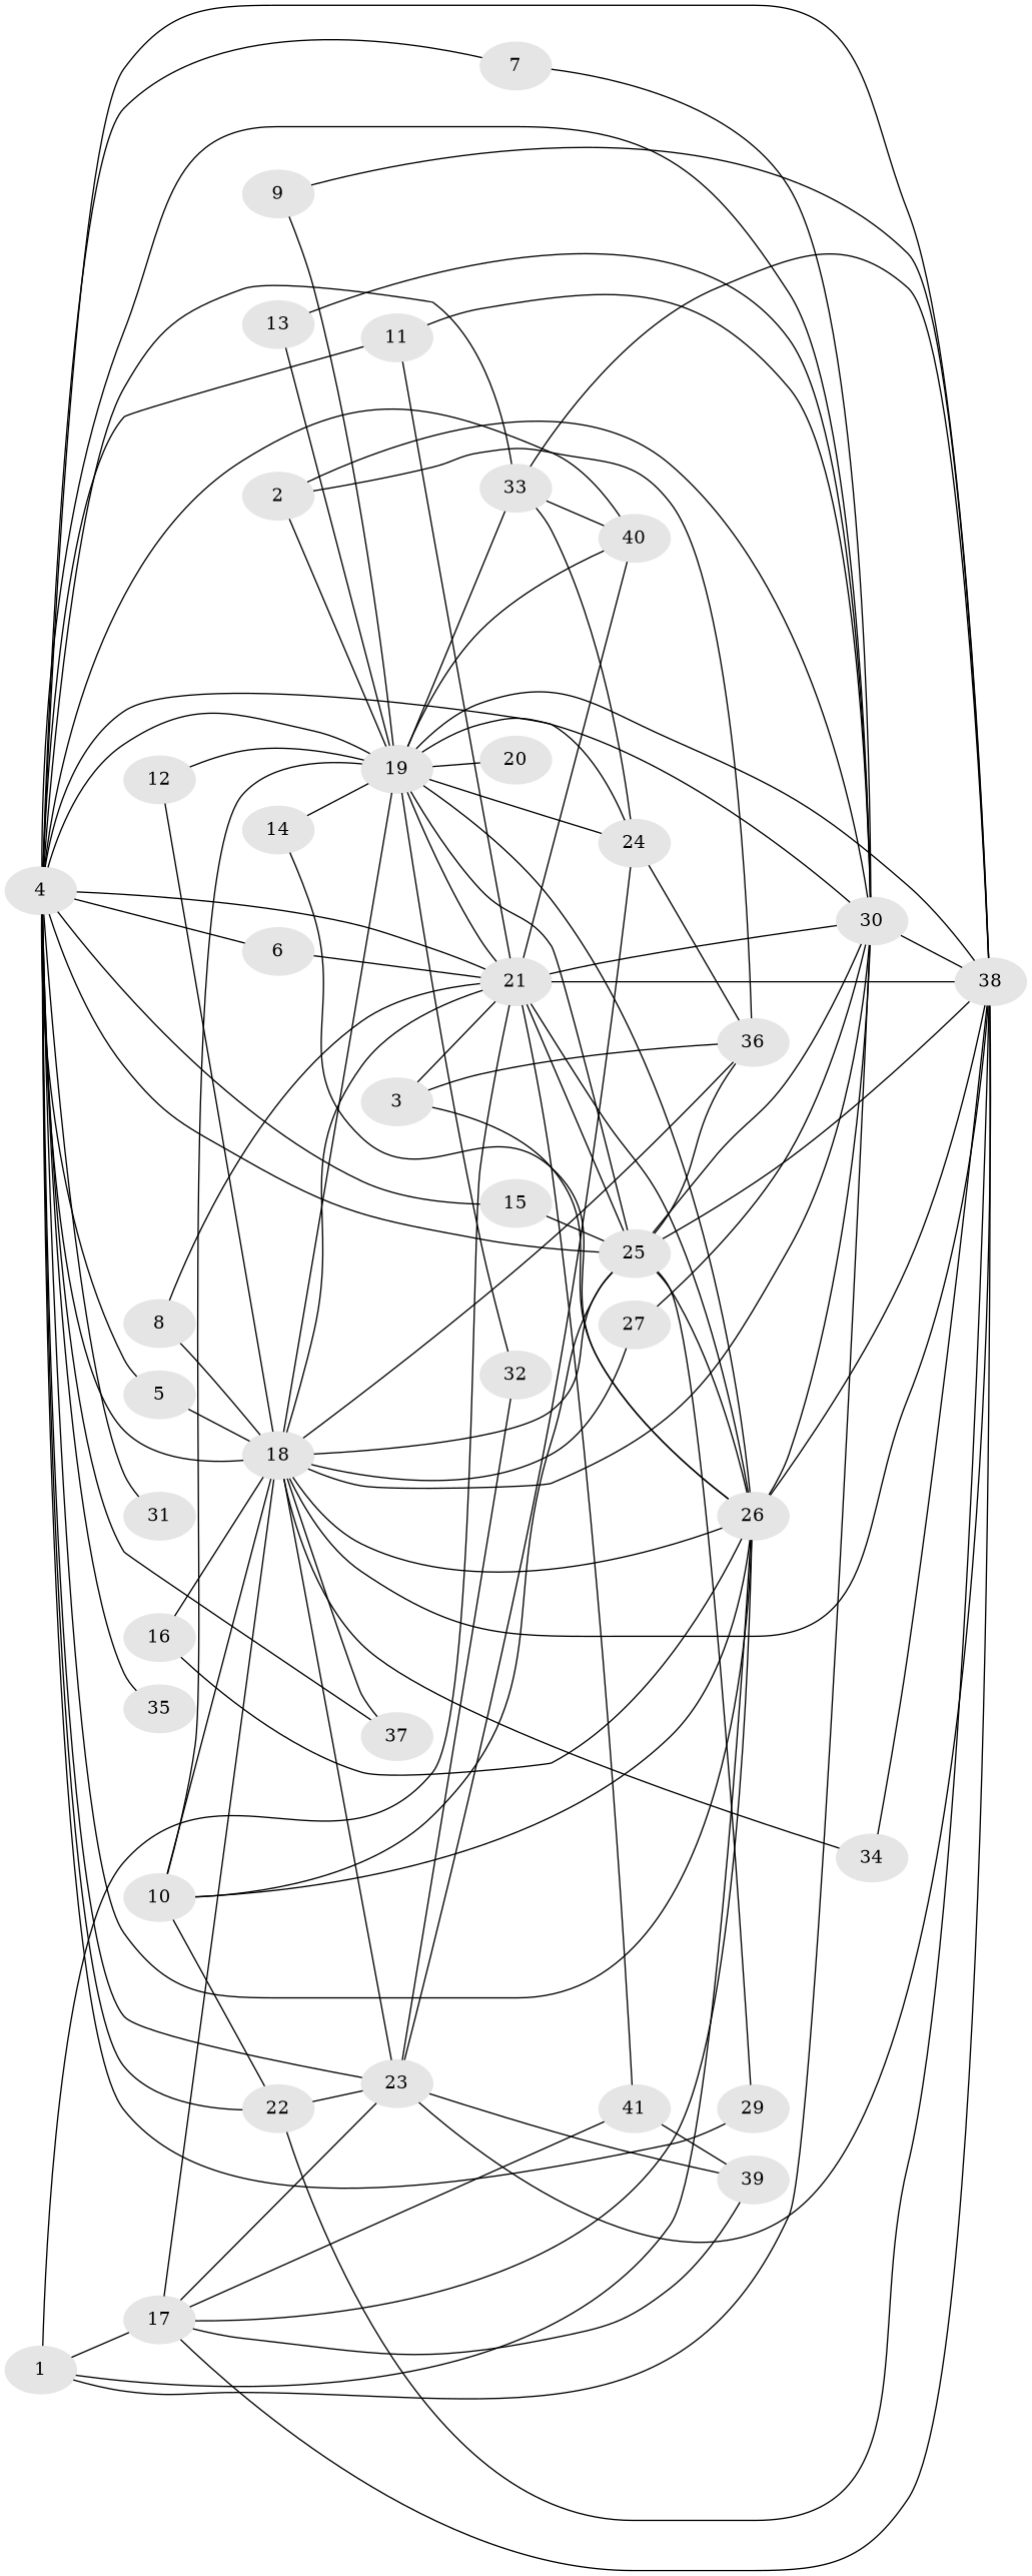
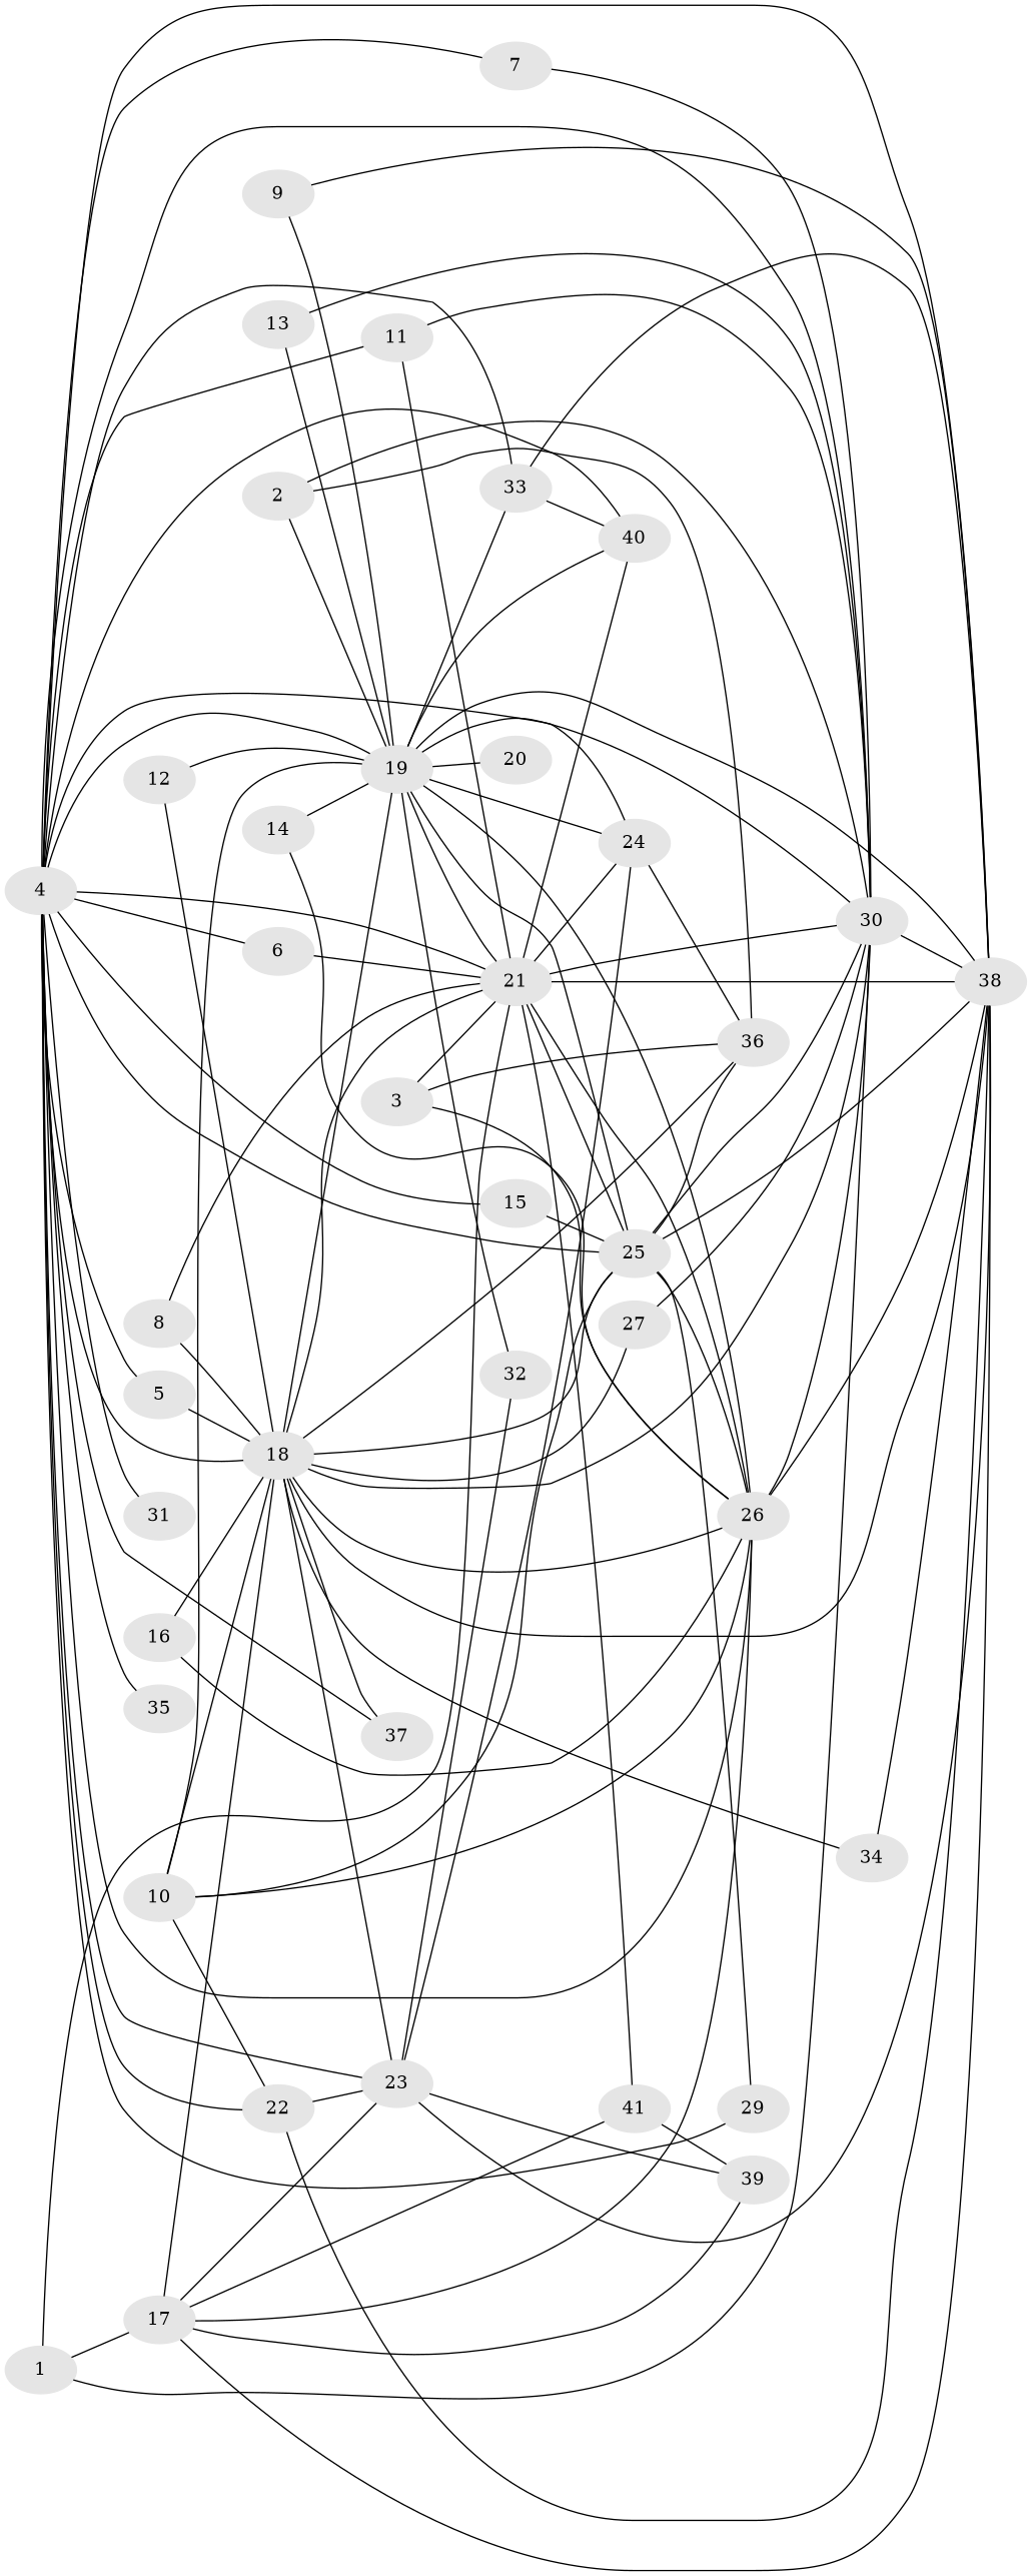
  graph {
    rankdir=LR
    node [color=gray90 style=filled]
    edge [weight=1.0]
    1
    17
    21
    26
    30
    18
    23
    38
    39
    41
    24
    25
    40
    2
    19
    36
    33
    20
    32
    3
    4
    5
    6
    7
    11
    15
    22
    29
    31
    35
    37
    27
    34
    8
    9
    10
    12
    13
    14
    16
    1 -- 17
    1 -- 21
-   1 -- 26
    1 -- 30
    17 -- 26
    17 -- 18
    17 -- 23
    17 -- 38
    17 -- 39
    17 -- 41
    21 -- 26
    21 -- 30
    21 -- 38 [weight=2.0]
    21 -- 41
-   33 -- 24
+   21 -- 24
    21 -- 25 [weight=2.0]
    21 -- 40
    26 -- 30 [weight=3.0]
    26 -- 38
    30 -- 38
    18 -- 21 [weight=2.0]
    18 -- 26 [weight=2.0]
    18 -- 30 [weight=2.0]
    18 -- 23
    18 -- 38 [weight=3.0]
    18 -- 25 [weight=2.0]
    18 -- 19 [weight=4.0]
    18 -- 36
    18 -- 37
    18 -- 27
    18 -- 34
    23 -- 38
    23 -- 39
    23 -- 24
    23 -- 32
    41 -- 39
    24 -- 36
    25 -- 26
    25 -- 30
    25 -- 38
    25 -- 36
    25 -- 29
    2 -- 30
    2 -- 19
    2 -- 36
    19 -- 21 [weight=3.0]
    19 -- 26
    19 -- 30 [weight=2.0]
    19 -- 38
    19 -- 24
    19 -- 25 [weight=2.0]
    19 -- 40
    19 -- 33
    19 -- 20 [weight=2.0]
    19 -- 32
    33 -- 38
    33 -- 40
    3 -- 21
    3 -- 26
    3 -- 36
    4 -- 21 [weight=3.0]
    4 -- 26 [weight=2.0]
    4 -- 30 [weight=3.0]
    4 -- 18 [weight=4.0]
    4 -- 23
    4 -- 38 [weight=5.0]
    4 -- 24
    4 -- 25 [weight=2.0]
    4 -- 40
    4 -- 19 [weight=2.0]
    4 -- 33
    4 -- 5
    4 -- 6
    4 -- 7
    4 -- 11 [weight=2.0]
    4 -- 15
    4 -- 22
    4 -- 29
    4 -- 31 [weight=2.0]
    4 -- 35
    4 -- 37
    5 -- 18
    6 -- 21
    7 -- 30
    11 -- 21
    11 -- 30
    15 -- 25
    22 -- 23
    22 -- 38
    27 -- 30
    34 -- 38
    8 -- 21
    8 -- 18
    9 -- 38
    9 -- 19
    10 -- 26 [weight=2.0]
    10 -- 18
    10 -- 25
    10 -- 19
    10 -- 22
    12 -- 18
    12 -- 19
    13 -- 30
    13 -- 19
    14 -- 26
    14 -- 19
    16 -- 26
    16 -- 18
  }
